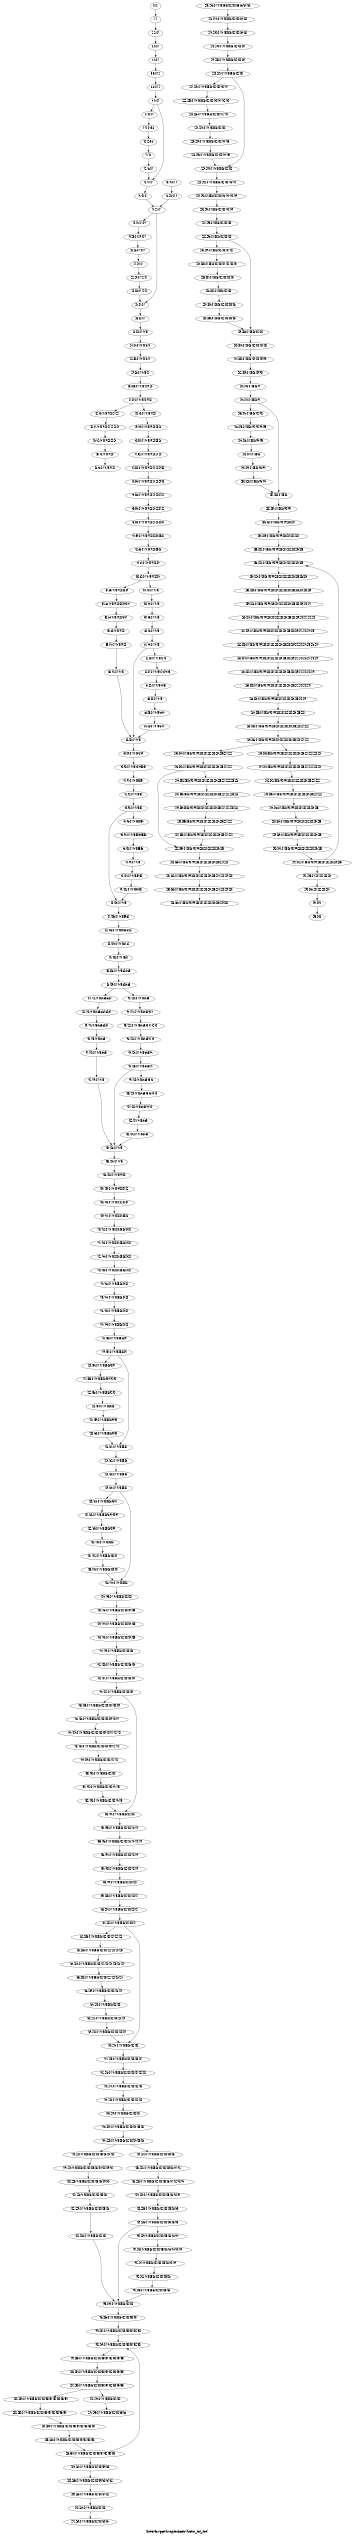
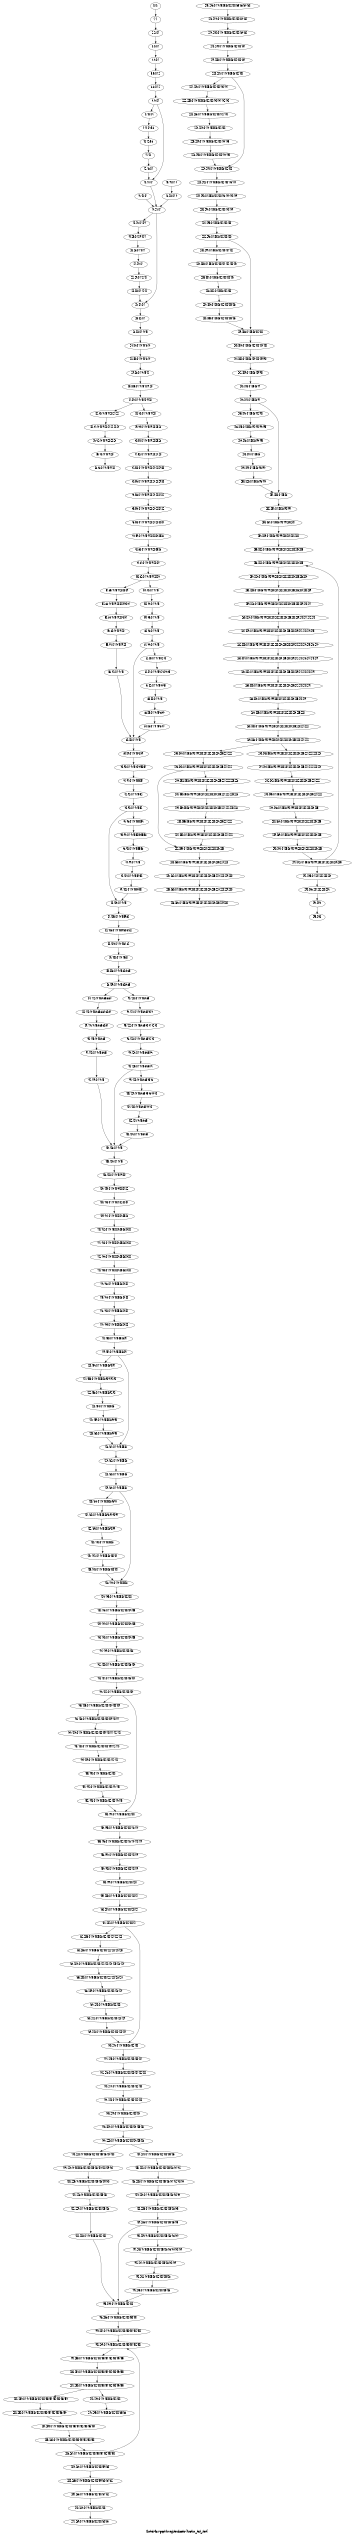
  digraph {
    fontname="Patrick Hand"
    label="Control-flow-graph for register allocator (function _test_start)"
    node [fontname="Patrick Hand"]
    edge [fontname="Patrick Hand"]
    n1 [label="0, 0: "]
    n2 [label="1, 1: "]
    n3 [label="2, 2: 0 1 "]
    n4 [label="3, 3: 0 1 "]
    n5 [label="4, 4: 0 1 "]
    n6 [label="5, 5: 0 1 2 "]
    n7 [label="6, 6: 0 1 2 "]
    n8 [label="7, 7: 0 1 "]
    n9 [label="8, 10: 3 4 "]
    n10 [label="13, 17: 0 1 "]
    n11 [label="9, 11: 3 4 5 6 "]
    n12 [label="14, 18: 0 1 "]
    n13 [label="10, 12: 5 6 "]
    n14 [label="11, 13: "]
    n15 [label="12, 16: 0 1 "]
    n16 [label="17, 21: 0 1 "]
    n17 [label="15, 19: 0 1 7 "]
    n18 [label="16, 20: 0 1 7 "]
    n19 [label="18, 24: 0 1 8 9 "]
    n20 [label="24, 31: 0 1 "]
    n21 [label="19, 25: 0 1 8 9 10 11 "]
    n22 [label="25, 32: 0 1 "]
    n23 [label="20, 26: 0 1 10 11 "]
    n24 [label="21, 27: 0 1 "]
    n25 [label="22, 29: 0 1 12 13 "]
    n26 [label="23, 30: 0 1 12 13 "]
    n27 [label="26, 33: 0 1 14 15 "]
    n28 [label="27, 34: 0 1 14 15 16 17 "]
    n29 [label="28, 35: 0 1 14 15 16 17 "]
    n30 [label="29, 36: 0 1 14 15 18 "]
    n31 [label="30, 385: 0 1 14 15 18 19 20 "]
    n32 [label="31, 37: 0 1 14 15 18 19 20 "]
    n33 [label="32, 40: 14 15 19 20 21 22 "]
    n34 [label="38, 48: 0 1 14 15 19 20 "]
    n35 [label="33, 41: 14 15 19 20 21 22 23 24 "]
    n36 [label="39, 49: 0 1 14 15 19 20 25 26 "]
    n37 [label="34, 42: 14 15 19 20 23 24 "]
    n38 [label="35, 43: 14 15 19 20 "]
    n39 [label="36, 46: 0 1 14 15 19 20 "]
    n40 [label="80, 104: 0 1 14 15 "]
    n41 [label="81, 105: 0 1 14 15 59 60 "]
    n42 [label="40, 51: 0 1 14 15 19 20 25 26 "]
    n43 [label="41, 52: 0 1 14 15 19 20 27 28 "]
    n44 [label="42, 53: 0 1 14 15 19 20 27 28 29 30 "]
    n45 [label="43, 54: 0 1 14 15 19 20 27 28 29 30 "]
    n46 [label="44, 56: 0 1 14 15 19 20 27 28 31 32 "]
    n47 [label="45, 57: 0 1 14 15 19 20 27 28 31 32 "]
    n48 [label="46, 58: 0 1 14 15 19 20 27 28 33 34 "]
    n49 [label="47, 59: 0 1 14 15 19 20 33 34 35 36 "]
    n50 [label="48, 60: 0 1 14 15 19 20 35 36 "]
    n51 [label="49, 61: 0 1 14 15 19 20 37 "]
    n52 [label="50, 62: 0 1 14 15 19 20 37 "]
    n53 [label="51, 65: 14 15 19 20 38 39 "]
    n54 [label="57, 73: 0 1 14 15 "]
    n55 [label="52, 66: 14 15 19 20 38 39 40 41 "]
    n56 [label="58, 74: 0 1 14 15 "]
    n57 [label="53, 67: 14 15 19 20 40 41 "]
    n58 [label="54, 68: 14 15 19 20 "]
    n59 [label="55, 71: 0 1 14 15 19 20 "]
    n60 [label="56, 72: 0 1 14 15 "]
    n61 [label="68, 88: 0 1 14 15 "]
    n62 [label="69, 89: 0 1 14 15 48 49 "]
    n63 [label="59, 75: 0 1 14 15 "]
    n64 [label="60, 76: 0 1 14 15 "]
    n65 [label="61, 77: 0 1 14 15 "]
    n66 [label="62, 80: 0 1 14 15 42 43 "]
    n67 [label="63, 81: 0 1 14 15 42 43 44 45 "]
    n68 [label="64, 82: 0 1 14 15 44 45 "]
    n69 [label="65, 83: 0 1 14 15 "]
    n70 [label="66, 85: 0 1 14 15 46 47 "]
    n71 [label="67, 86: 0 1 14 15 46 47 "]
    n72 [label="70, 90: 0 1 14 15 48 49 50 51 "]
    n73 [label="71, 91: 0 1 14 15 50 51 "]
    n74 [label="72, 92: 0 1 14 15 52 "]
    n75 [label="73, 93: 0 1 14 15 52 "]
    n76 [label="74, 96: 0 1 14 15 53 54 "]
    n77 [label="75, 97: 0 1 14 15 53 54 55 56 "]
    n78 [label="76, 98: 0 1 14 15 55 56 "]
    n79 [label="77, 99: 0 1 14 15 "]
    n80 [label="78, 101: 0 1 14 15 57 58 "]
    n81 [label="79, 102: 0 1 14 15 57 58 "]
    n82 [label="82, 106: 0 1 14 15 59 60 61 62 "]
    n83 [label="83, 107: 0 1 14 15 61 62 "]
    n84 [label="84, 108: 0 1 14 15 63 "]
    n85 [label="85, 386: 0 1 14 15 63 64 65 "]
    n86 [label="86, 109: 0 1 14 15 63 64 65 "]
    n87 [label="87, 112: 14 15 64 65 66 67 "]
    n88 [label="93, 120: 0 1 14 15 64 65 "]
    n89 [label="88, 113: 14 15 64 65 66 67 68 69 "]
    n90 [label="94, 121: 0 1 14 15 64 65 70 71 "]
    n91 [label="89, 114: 14 15 64 65 68 69 "]
    n92 [label="90, 115: 14 15 64 65 "]
    n93 [label="91, 118: 0 1 14 15 64 65 "]
    n94 [label="92, 119: 0 1 14 15 "]
    n95 [label="104, 136: 0 1 14 15 "]
    n96 [label="105, 137: 0 1 14 15 "]
    n97 [label="95, 122: 0 1 14 15 64 65 70 71 72 73 "]
    n98 [label="96, 123: 0 1 14 15 64 65 72 73 "]
    n99 [label="97, 124: 0 1 14 15 64 65 74 "]
    n100 [label="98, 125: 0 1 14 15 64 65 74 "]
    n101 [label="99, 128: 14 15 64 65 75 76 "]
    n102 [label="100, 129: 14 15 64 65 75 76 77 78 "]
    n103 [label="101, 130: 14 15 64 65 77 78 "]
    n104 [label="102, 131: 14 15 64 65 "]
    n105 [label="103, 134: 0 1 14 15 64 65 "]
    n106 [label="106, 138: 0 1 14 15 79 80 "]
    n107 [label="107, 139: 0 1 14 15 79 80 81 82 "]
    n108 [label="108, 140: 0 1 14 15 81 82 83 84 "]
    n109 [label="109, 141: 0 1 14 15 83 84 85 86 "]
    n110 [label="110, 142: 0 1 14 15 83 84 85 86 87 88 "]
    n111 [label="111, 143: 0 1 14 15 83 84 85 86 87 88 "]
    n112 [label="112, 144: 0 1 14 15 83 84 85 86 87 88 "]
    n113 [label="113, 145: 0 1 14 15 83 84 85 86 87 88 "]
    n114 [label="114, 146: 0 1 14 15 85 86 87 88 "]
    n115 [label="115, 147: 0 1 14 15 85 86 87 88 "]
    n116 [label="116, 148: 0 1 14 15 85 86 87 88 "]
    n117 [label="117, 149: 0 1 14 15 85 86 87 88 "]
    n118 [label="118, 150: 0 1 14 15 85 86 89 "]
    n119 [label="119, 151: 0 1 14 15 85 86 89 "]
    n120 [label="120, 154: 0 1 14 15 85 86 90 91 "]
    n121 [label="126, 161: 0 1 14 15 85 86 "]
    n122 [label="121, 155: 0 1 14 15 85 86 90 91 92 93 "]
    n123 [label="127, 162: 0 1 14 15 85 86 "]
    n124 [label="122, 156: 0 1 14 15 85 86 92 93 "]
    n125 [label="123, 157: 0 1 14 15 85 86 "]
    n126 [label="124, 159: 0 1 14 15 85 86 94 95 "]
    n127 [label="125, 160: 0 1 14 15 85 86 94 95 "]
    n128 [label="128, 163: 0 1 14 15 85 86 "]
    n129 [label="129, 164: 0 1 14 15 85 86 "]
    n130 [label="130, 167: 0 1 14 15 85 86 96 97 "]
    n131 [label="136, 174: 0 1 14 15 85 86 "]
    n132 [label="131, 168: 0 1 14 15 85 86 96 97 98 99 "]
    n133 [label="137, 175: 0 1 14 15 85 86 102 103 "]
    n134 [label="132, 169: 0 1 14 15 85 86 98 99 "]
    n135 [label="133, 170: 0 1 14 15 85 86 "]
    n136 [label="134, 172: 0 1 14 15 85 86 100 101 "]
    n137 [label="135, 173: 0 1 14 15 85 86 100 101 "]
    n138 [label="138, 176: 0 1 14 15 85 86 102 103 104 105 "]
    n139 [label="139, 177: 0 1 14 15 85 86 102 103 104 105 "]
    n140 [label="140, 178: 0 1 14 15 85 86 102 103 104 105 "]
    n141 [label="141, 179: 0 1 14 15 85 86 102 103 106 "]
    n142 [label="142, 180: 0 1 14 15 85 86 102 103 106 107 "]
    n143 [label="143, 181: 0 1 14 15 85 86 102 103 106 107 "]
    n144 [label="144, 182: 0 1 14 15 85 86 102 103 107 "]
    n145 [label="145, 185: 0 1 14 15 85 86 102 103 107 108 109 "]
    n146 [label="153, 194: 0 1 14 15 85 86 102 103 "]
    n147 [label="146, 186: 0 1 14 15 85 86 102 103 108 109 110 111 "]
    n148 [label="154, 195: 0 1 14 15 85 86 102 103 116 117 "]
    n149 [label="147, 187: 0 1 14 15 85 86 102 103 108 109 110 111 112 113 "]
    n150 [label="148, 188: 0 1 14 15 85 86 102 103 108 109 112 113 "]
    n151 [label="149, 189: 0 1 14 15 85 86 102 103 112 113 "]
    n152 [label="150, 190: 0 1 14 15 85 86 102 103 "]
    n153 [label="151, 192: 0 1 14 15 85 86 102 103 114 115 "]
    n154 [label="152, 193: 0 1 14 15 85 86 102 103 114 115 "]
    n155 [label="155, 196: 0 1 14 15 85 86 102 103 116 117 118 119 "]
    n156 [label="156, 197: 0 1 14 15 85 86 102 103 118 119 "]
    n157 [label="157, 198: 0 1 14 15 85 86 102 103 118 119 "]
    n158 [label="158, 199: 0 1 14 15 85 86 102 103 120 "]
    n159 [label="159, 200: 0 1 14 15 85 86 102 103 120 121 "]
    n160 [label="160, 201: 0 1 14 15 85 86 102 103 120 121 "]
    n161 [label="161, 202: 0 1 14 15 85 86 102 103 121 "]
    n162 [label="162, 205: 0 1 14 15 85 86 102 103 121 122 123 "]
    n163 [label="170, 214: 0 1 14 15 85 86 102 103 "]
    n164 [label="163, 206: 0 1 14 15 85 86 102 103 122 123 124 125 "]
    n165 [label="171, 215: 0 1 14 15 85 86 102 103 130 131 "]
    n166 [label="164, 207: 0 1 14 15 85 86 102 103 122 123 124 125 126 127 "]
    n167 [label="165, 208: 0 1 14 15 85 86 102 103 122 123 126 127 "]
    n168 [label="166, 209: 0 1 14 15 85 86 102 103 126 127 "]
    n169 [label="167, 210: 0 1 14 15 85 86 102 103 "]
    n170 [label="168, 212: 0 1 14 15 85 86 102 103 128 129 "]
    n171 [label="169, 213: 0 1 14 15 85 86 102 103 128 129 "]
    n172 [label="172, 216: 0 1 14 15 85 86 102 103 130 131 132 133 "]
    n173 [label="173, 217: 0 1 14 15 85 86 102 103 132 133 "]
    n174 [label="174, 218: 0 1 14 15 85 86 102 103 132 133 "]
    n175 [label="175, 219: 0 1 14 15 85 86 102 103 134 "]
    n176 [label="176, 387: 0 1 14 15 85 86 102 103 134 135 136 "]
    n177 [label="177, 220: 0 1 14 15 85 86 102 103 134 135 136 "]
    n178 [label="178, 223: 14 15 85 86 102 103 135 136 137 138 "]
    n179 [label="184, 231: 0 1 14 15 85 86 102 103 135 136 "]
    n180 [label="179, 224: 14 15 85 86 102 103 135 136 137 138 139 140 "]
    n181 [label="185, 232: 0 1 14 15 85 86 102 103 135 136 141 142 "]
    n182 [label="180, 225: 14 15 85 86 102 103 135 136 139 140 "]
    n183 [label="181, 226: 14 15 85 86 102 103 135 136 "]
    n184 [label="182, 229: 0 1 14 15 85 86 102 103 135 136 "]
    n185 [label="183, 230: 0 1 14 15 85 86 102 103 "]
    n186 [label="195, 379: 0 1 14 15 85 86 102 103 "]
    n187 [label="196, 256: 0 1 14 15 85 86 102 103 150 151 "]
    n188 [label="186, 233: 0 1 14 15 85 86 102 103 135 136 141 142 143 144 "]
    n189 [label="187, 234: 0 1 14 15 85 86 102 103 135 136 143 144 "]
    n190 [label="188, 235: 0 1 14 15 85 86 102 103 135 136 145 "]
    n191 [label="189, 236: 0 1 14 15 85 86 102 103 135 136 145 "]
    n192 [label="190, 239: 14 15 85 86 102 103 135 136 146 147 "]
    n193 [label="191, 240: 14 15 85 86 102 103 135 136 146 147 148 149 "]
    n194 [label="192, 241: 14 15 85 86 102 103 135 136 148 149 "]
    n195 [label="193, 242: 14 15 85 86 102 103 135 136 "]
    n196 [label="194, 245: 0 1 14 15 85 86 102 103 135 136 "]
    n197 [label="197, 381: 0 1 14 15 85 86 102 103 150 151 152 153 "]
    n198 [label="198, 249: 0 1 14 15 85 86 102 103 150 151 152 153 "]
    n199 [label="199, 250: 0 1 14 15 85 86 102 103 150 151 152 153 154 155 "]
    n200 [label="200, 251: 0 1 14 15 85 86 102 103 150 151 152 153 154 155 "]
    n201 [label="201, 253: 0 1 14 15 85 86 102 103 150 151 152 153 154 155 "]
    n202 [label="202, 257: 0 1 14 15 85 86 102 103 150 151 152 153 156 157 "]
    n203 [label="213, 274: 0 1 14 15 85 86 102 103 "]
    n204 [label="203, 258: 0 1 14 15 85 86 102 103 150 151 152 153 156 157 "]
    n205 [label="214, 275: 0 1 14 15 85 86 102 103 165 166 "]
    n206 [label="204, 259: 0 1 14 15 85 86 102 103 150 151 152 153 156 157 "]
    n207 [label="205, 260: 0 1 14 15 85 86 102 103 150 151 152 153 158 "]
-   n208 [label="206, 561: 0 1 14 15 85 86 102 103 150 151 152 153 158"]
+   n208 [label="206, 261: 0 1 14 15 85 86 102 103 150 151 152 153 158 "]
    n209 [label="207, 264: 0 1 14 15 85 86 102 103 159 160 "]
    n210 [label="208, 265: 0 1 14 15 85 86 102 103 159 160 161 162 "]
    n211 [label="209, 266: 0 1 14 15 85 86 102 103 161 162 "]
    n212 [label="210, 267: 0 1 14 15 85 86 102 103 "]
    n213 [label="211, 269: 0 1 14 15 85 86 102 103 163 164 "]
    n214 [label="215, 276: 0 1 14 15 85 86 102 103 165 166 167 168 "]
    n215 [label="216, 277: 0 1 14 15 85 86 102 103 167 168 "]
    n216 [label="217, 278: 0 1 14 15 85 86 102 103 167 168 "]
    n217 [label="218, 279: 0 1 14 15 85 86 102 103 169 "]
    n218 [label="219, 280: 0 1 14 15 85 86 102 103 169 "]
    n219 [label="220, 281: 0 1 14 15 85 86 102 103 "]
    n220 [label="221, 284: 0 1 14 15 85 86 102 103 170 171 "]
    n221 [label="227, 291: 0 1 14 15 85 86 102 103 "]
    n222 [label="222, 285: 0 1 14 15 85 86 102 103 170 171 172 173 "]
    n223 [label="228, 292: 0 1 14 15 85 86 102 103 176 177 "]
    n224 [label="223, 286: 0 1 14 15 85 86 102 103 172 173 "]
    n225 [label="224, 287: 0 1 14 15 85 86 102 103 "]
    n226 [label="225, 289: 0 1 14 15 85 86 102 103 174 175 "]
    n227 [label="226, 290: 0 1 14 15 85 86 102 103 174 175 "]
    n228 [label="229, 293: 0 1 85 86 102 103 176 177 178 179 "]
    n229 [label="230, 294: 0 1 85 86 102 103 178 179 "]
    n230 [label="231, 295: 0 1 85 86 102 103 180 "]
    n231 [label="232, 296: 0 1 85 86 102 103 180 "]
    n232 [label="233, 299: 0 1 85 86 102 103 181 182 "]
    n233 [label="239, 306: 0 1 85 86 102 103 "]
    n234 [label="234, 300: 0 1 85 86 102 103 181 182 183 184 "]
    n235 [label="240, 307: 0 1 85 86 102 103 187 188 "]
    n236 [label="235, 301: 0 1 85 86 102 103 183 184 "]
    n237 [label="236, 302: 0 1 85 86 102 103 "]
    n238 [label="237, 304: 0 1 85 86 102 103 185 186 "]
    n239 [label="238, 305: 0 1 85 86 102 103 185 186 "]
    n240 [label="241, 308: 0 1 85 86 187 188 189 190 "]
    n241 [label="242, 309: 0 1 85 86 189 190 "]
    n242 [label="243, 310: 0 1 85 86 191 "]
    n243 [label="244, 311: 0 1 85 86 191 "]
    n244 [label="245, 314: 0 1 85 86 192 193 "]
    n245 [label="251, 380: 0 1 85 86 "]
    n246 [label="246, 315: 0 1 85 86 192 193 194 195 "]
    n247 [label="252, 351: 0 1 85 86 198 199 "]
    n248 [label="247, 316: 0 1 85 86 194 195 "]
    n249 [label="248, 317: 0 1 85 86 "]
    n250 [label="249, 319: 0 1 85 86 196 197 "]
    n251 [label="250, 320: 0 1 85 86 196 197 "]
    n252 [label="253, 361: 0 1 85 86 198 199 200 201 "]
    n253 [label="254, 339: 0 1 85 86 198 199 200 201 202 203 "]
    n254 [label="255, 382: 0 1 85 86 198 199 200 201 202 203 204 205 "]
    n255 [label="256, 323: 0 1 85 86 198 199 200 201 202 203 204 205 "]
    n256 [label="257, 324: 0 1 85 86 198 199 200 201 202 203 204 205 206 207 "]
    n257 [label="258, 325: 0 1 85 86 198 199 200 201 202 203 204 205 206 207 208 209 "]
    n258 [label="259, 326: 0 1 85 86 198 199 200 201 202 203 204 205 208 209 210 211 "]
    n259 [label="260, 327: 0 1 85 86 198 199 200 201 202 203 204 205 208 209 210 211 212 213 "]
    n260 [label="261, 329: 0 1 85 86 198 199 200 201 202 203 204 205 208 209 212 213 214 215 "]
    n261 [label="262, 330: 0 1 85 86 198 199 200 201 202 203 204 205 208 209 212 213 214 215 216 217 "]
    n262 [label="263, 331: 0 1 85 86 198 199 200 201 202 203 204 205 208 209 212 213 216 217 218 219 "]
    n263 [label="264, 332: 0 1 85 86 198 199 200 201 202 203 204 205 208 209 212 213 218 219 "]
    n264 [label="265, 333: 0 1 85 86 198 199 200 201 202 203 204 205 212 213 218 219 "]
    n265 [label="266, 334: 0 1 85 86 198 199 200 201 202 203 204 205 218 219 "]
    n266 [label="267, 335: 0 1 85 86 198 199 200 201 202 203 204 205 220 "]
    n267 [label="268, 388: 0 1 85 86 198 199 200 201 202 203 204 205 220 221 222 "]
    n268 [label="269, 336: 0 1 85 86 198 199 200 201 202 203 204 205 220 221 222 "]
    n269 [label="270, 340: 85 86 198 199 200 201 202 203 204 205 221 222 223 224 "]
    n270 [label="275, 347: 0 1 85 86 198 199 200 201 202 203 204 205 221 222 "]
    n271 [label="271, 341: 85 86 198 199 200 201 202 203 204 205 221 222 223 224 "]
    n272 [label="276, 348: 0 1 85 86 198 199 200 201 202 203 204 205 221 222 "]
    n273 [label="272, 342: 85 86 198 199 200 201 202 203 204 205 221 222 "]
    n274 [label="273, 345: 0 1 85 86 198 199 200 201 202 203 204 205 221 222 "]
    n275 [label="274, 346: 0 1 85 86 198 199 200 201 202 203 204 205 "]
    n276 [label="288, 367: 0 1 85 86 198 199 200 201 202 203 204 205 "]
    n277 [label="289, 369: 0 1 85 86 198 199 200 201 202 203 204 205 "]
    n278 [label="277, 352: 85 86 198 199 200 201 202 203 204 205 221 222 225 226 "]
    n279 [label="282, 359: 0 1 85 86 198 199 200 201 202 203 204 205 "]
    n280 [label="278, 353: 85 86 198 199 200 201 202 203 204 205 221 222 225 226 "]
    n281 [label="283, 360: 0 1 85 86 198 199 200 201 202 203 204 205 227 228 "]
    n282 [label="279, 354: 85 86 198 199 200 201 202 203 204 205 221 222 225 226 "]
    n283 [label="280, 355: 85 86 198 199 200 201 202 203 204 205 221 222 "]
    n284 [label="281, 358: 0 1 85 86 198 199 200 201 202 203 204 205 221 222 "]
    n285 [label="284, 362: 0 1 85 86 198 199 200 201 202 203 204 205 227 228 229 230 "]
    n286 [label="285, 363: 0 1 85 86 198 199 200 201 202 203 204 205 227 228 229 230 "]
    n287 [label="286, 364: 0 1 85 86 198 199 200 201 202 203 204 205 229 230 "]
    n288 [label="290, 371: 0 1 85 86 198 199 200 201 202 203 204 205 "]
    n289 [label="291, 372: 0 1 85 86 198 199 200 201 202 203 204 205 "]
    n290 [label="292, 375: 0 1 231 232 233 234 "]
    n291 [label="293, 376: 231 232 233 234 "]
    n292 [label="294, 377: "]
    n293 [label="295, 378: "]
    n1 -> n2
    n2 -> n3
    n3 -> n4
    n4 -> n5
    n5 -> n6
    n6 -> n7
    n7 -> n8
    n8 -> n9
    n8 -> n10
    n9 -> n11
-   n10 -> n12
+   n10 -> n16
    n11 -> n13
    n12 -> n16
    n13 -> n14
    n14 -> n15
    n15 -> n10
    n16 -> n19
    n16 -> n20
    n17 -> n18
    n18 -> n16
    n19 -> n21
    n20 -> n22
    n21 -> n23
    n22 -> n27
    n23 -> n24
    n24 -> n25
    n25 -> n26
    n26 -> n20
    n27 -> n28
    n28 -> n29
    n29 -> n30
    n30 -> n31
    n31 -> n32
    n32 -> n33
    n32 -> n34
    n33 -> n35
    n34 -> n36
    n35 -> n37
    n36 -> n42
    n37 -> n38
    n38 -> n39
    n40 -> n41
    n41 -> n82
    n42 -> n43
    n43 -> n44
    n44 -> n45
    n45 -> n46
    n46 -> n47
    n47 -> n48
    n48 -> n49
    n49 -> n50
    n50 -> n51
    n51 -> n52
    n52 -> n53
    n52 -> n54
    n53 -> n55
    n54 -> n56
    n55 -> n57
    n56 -> n63
    n57 -> n58
    n58 -> n59
    n59 -> n60
    n60 -> n61
    n61 -> n62
    n62 -> n72
    n63 -> n64
    n64 -> n65
    n65 -> n61
    n65 -> n66
    n66 -> n67
    n67 -> n68
    n68 -> n69
    n69 -> n70
    n70 -> n71
    n71 -> n61
    n72 -> n73
    n73 -> n74
    n74 -> n75
    n75 -> n40
    n75 -> n76
+   n76 -> n77
    n77 -> n78
    n78 -> n79
    n79 -> n80
    n80 -> n81
    n81 -> n40
    n82 -> n83
    n83 -> n84
    n84 -> n85
    n85 -> n86
    n86 -> n87
    n86 -> n88
    n87 -> n89
    n88 -> n90
    n89 -> n91
    n90 -> n97
    n91 -> n92
    n92 -> n93
    n93 -> n94
    n94 -> n95
    n95 -> n96
    n96 -> n106
    n97 -> n98
    n98 -> n99
    n99 -> n100
    n100 -> n95
    n100 -> n101
    n101 -> n102
    n102 -> n103
    n103 -> n104
    n104 -> n105
    n105 -> n95
    n106 -> n107
    n107 -> n108
    n108 -> n109
    n109 -> n110
    n110 -> n111
    n111 -> n112
    n112 -> n113
    n113 -> n114
    n114 -> n115
    n115 -> n116
    n116 -> n117
    n117 -> n118
    n118 -> n119
    n119 -> n120
    n119 -> n121
    n120 -> n122
    n121 -> n123
    n122 -> n124
    n123 -> n128
    n124 -> n125
    n125 -> n126
    n126 -> n127
    n127 -> n121
    n128 -> n129
    n129 -> n130
    n129 -> n131
    n130 -> n132
    n131 -> n133
    n132 -> n134
    n133 -> n138
    n134 -> n135
    n135 -> n136
    n136 -> n137
    n137 -> n131
    n138 -> n139
    n139 -> n140
    n140 -> n141
    n141 -> n142
    n142 -> n143
    n143 -> n144
    n144 -> n145
    n144 -> n146
    n145 -> n147
    n146 -> n148
    n147 -> n149
    n148 -> n155
    n149 -> n150
    n150 -> n151
    n151 -> n152
    n152 -> n153
    n153 -> n154
    n154 -> n146
    n155 -> n156
    n156 -> n157
    n157 -> n158
    n158 -> n159
    n159 -> n160
    n160 -> n161
    n161 -> n162
    n161 -> n163
    n162 -> n164
    n163 -> n165
    n164 -> n166
    n165 -> n172
    n166 -> n167
    n167 -> n168
    n168 -> n169
    n169 -> n170
    n170 -> n171
    n171 -> n163
    n172 -> n173
    n173 -> n174
    n174 -> n175
    n175 -> n176
    n176 -> n177
    n177 -> n178
    n177 -> n179
    n178 -> n180
    n179 -> n181
    n180 -> n182
    n181 -> n188
    n182 -> n183
    n183 -> n184
    n184 -> n185
    n185 -> n186
    n186 -> n187
    n187 -> n197
    n188 -> n189
    n189 -> n190
    n190 -> n191
    n191 -> n186
    n191 -> n192
    n192 -> n193
    n193 -> n194
    n194 -> n195
    n195 -> n196
    n196 -> n186
    n197 -> n198
    n198 -> n199
    n199 -> n200
    n200 -> n201
    n201 -> n202
    n201 -> n203
    n202 -> n204
    n203 -> n205
    n204 -> n206
    n206 -> n207
    n207 -> n208
    n208 -> n198
    n208 -> n209
    n209 -> n210
    n210 -> n211
    n211 -> n212
    n212 -> n213
    n214 -> n215
    n215 -> n216
    n216 -> n217
    n217 -> n218
    n218 -> n219
    n219 -> n220
    n219 -> n221
    n220 -> n222
    n221 -> n223
    n222 -> n224
    n223 -> n228
    n224 -> n225
    n225 -> n226
    n226 -> n227
    n227 -> n221
    n228 -> n229
    n229 -> n230
    n230 -> n231
    n231 -> n232
    n231 -> n233
    n232 -> n234
    n233 -> n235
    n234 -> n236
    n235 -> n240
    n236 -> n237
    n237 -> n238
    n238 -> n239
    n239 -> n233
    n240 -> n241
    n241 -> n242
    n242 -> n243
    n243 -> n244
    n243 -> n245
    n244 -> n246
    n245 -> n247
    n246 -> n248
    n247 -> n252
    n248 -> n249
    n249 -> n250
    n250 -> n251
    n251 -> n245
    n252 -> n253
    n253 -> n254
    n254 -> n255
    n255 -> n256
    n256 -> n257
    n257 -> n258
    n258 -> n259
    n259 -> n260
    n260 -> n261
    n261 -> n262
    n262 -> n263
    n263 -> n264
    n264 -> n265
    n265 -> n266
    n266 -> n267
    n267 -> n268
    n268 -> n269
    n268 -> n270
    n269 -> n271
    n270 -> n272
    n271 -> n273
    n272 -> n278
    n272 -> n279
    n273 -> n274
    n274 -> n275
    n275 -> n276
    n276 -> n277
    n277 -> n288
    n278 -> n280
    n279 -> n281
    n280 -> n282
    n281 -> n285
    n282 -> n283
    n283 -> n284
    n284 -> n279
    n285 -> n286
    n286 -> n287
    n288 -> n289
    n289 -> n255
    n289 -> n290
    n290 -> n291
    n291 -> n292
    n292 -> n293
  }
